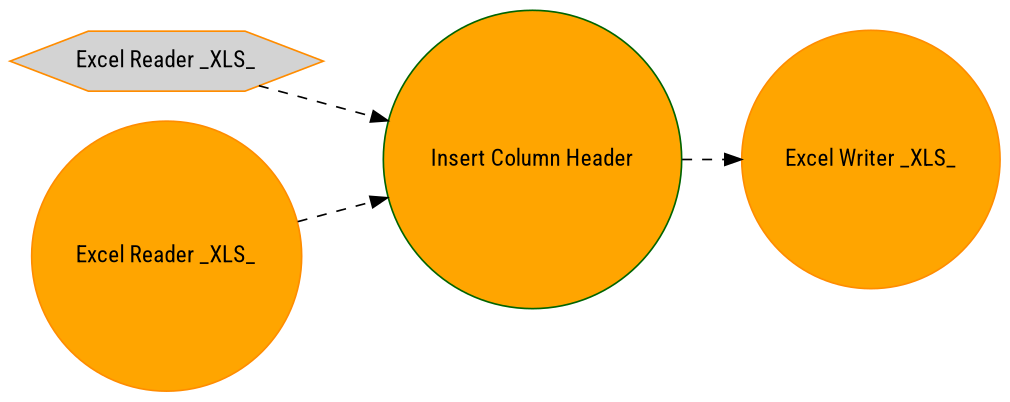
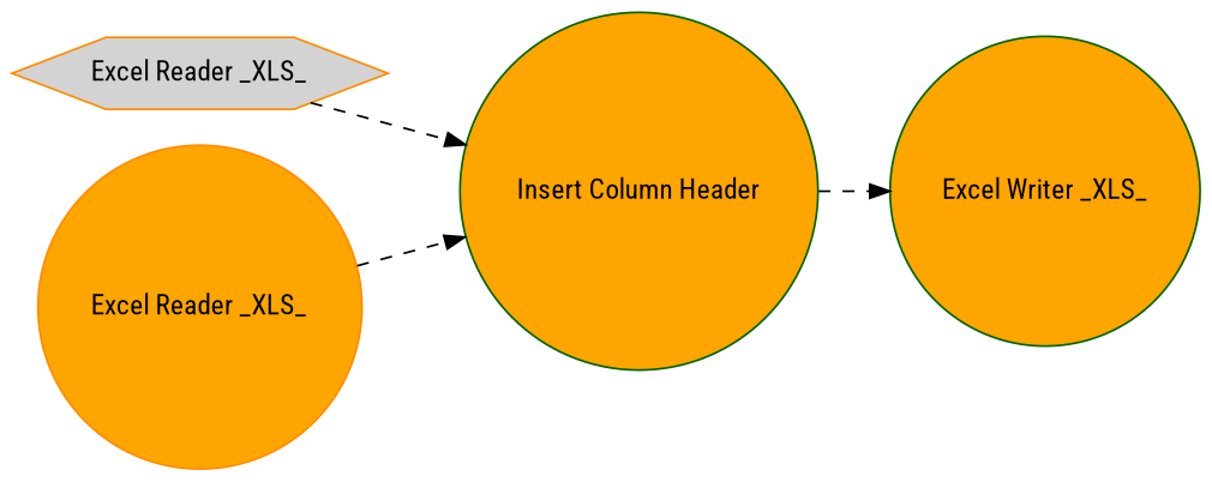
  digraph {
    rankdir=LR
    fontname="Roboto Condensed"
    node [style=filled fillcolor=orange color=darkorange shape=circle fontname="Roboto Condensed"]
    edge [style=dashed fontname="Roboto Condensed"]
    n1 [label="Excel Reader _XLS_" fillcolor=lightgrey shape=hexagon]
    n2 [label="Insert Column Header" color=darkgreen]
    n3 [label="Excel Reader _XLS_"]
-   n4 [label="Excel Writer _XLS_"]
+   n4 [label="Excel Writer _XLS_" color=darkgreen]
    n1 -> n2
    n2 -> n4
    n3 -> n2
  }
